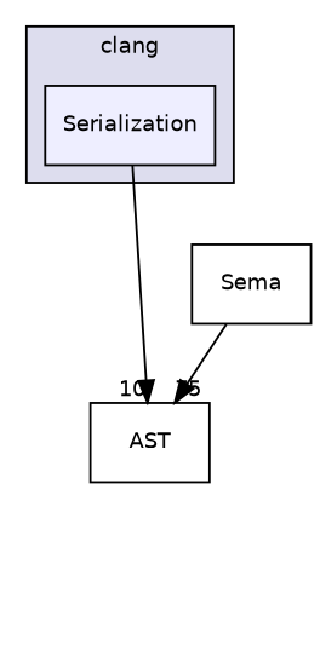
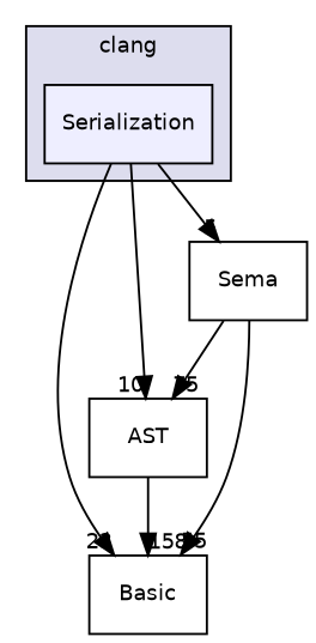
  digraph {
    compound=true
    node [fontname=Helvetica fontsize=10 shape=box]
    edge [labeldistance=1.5 labelfontname=Helvetica labelfontsize=10]
    n1 [fillcolor="#eeeeff" label=Serialization pencolor=black style=filled]
    n2 [label=AST]
+   n3 [label=Basic]
    n4 [label=Sema]
    subgraph cluster_1 {
      bgcolor="#ddddee"
      fontname=Helvetica
      fontsize=10
      label=clang
      pencolor=black
      n1
    }
    n1 -> n2 [headlabel=10]
+   n1 -> n3 [headlabel=23]
+   n1 -> n4 [headlabel=5]
+   n2 -> n3 [headlabel=158]
    n4 -> n2 [headlabel=75]
+   n4 -> n3 [headlabel=55]
  }
